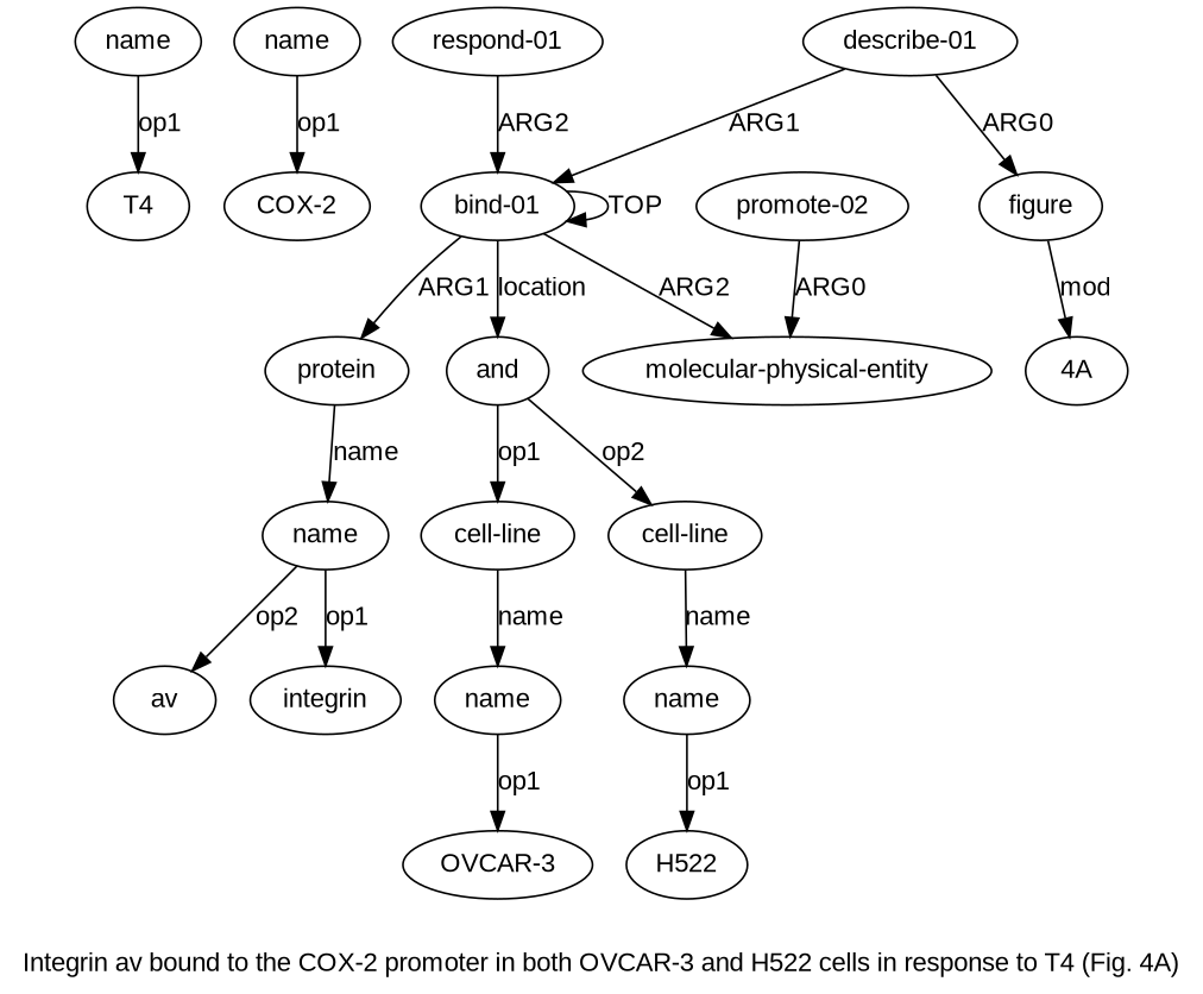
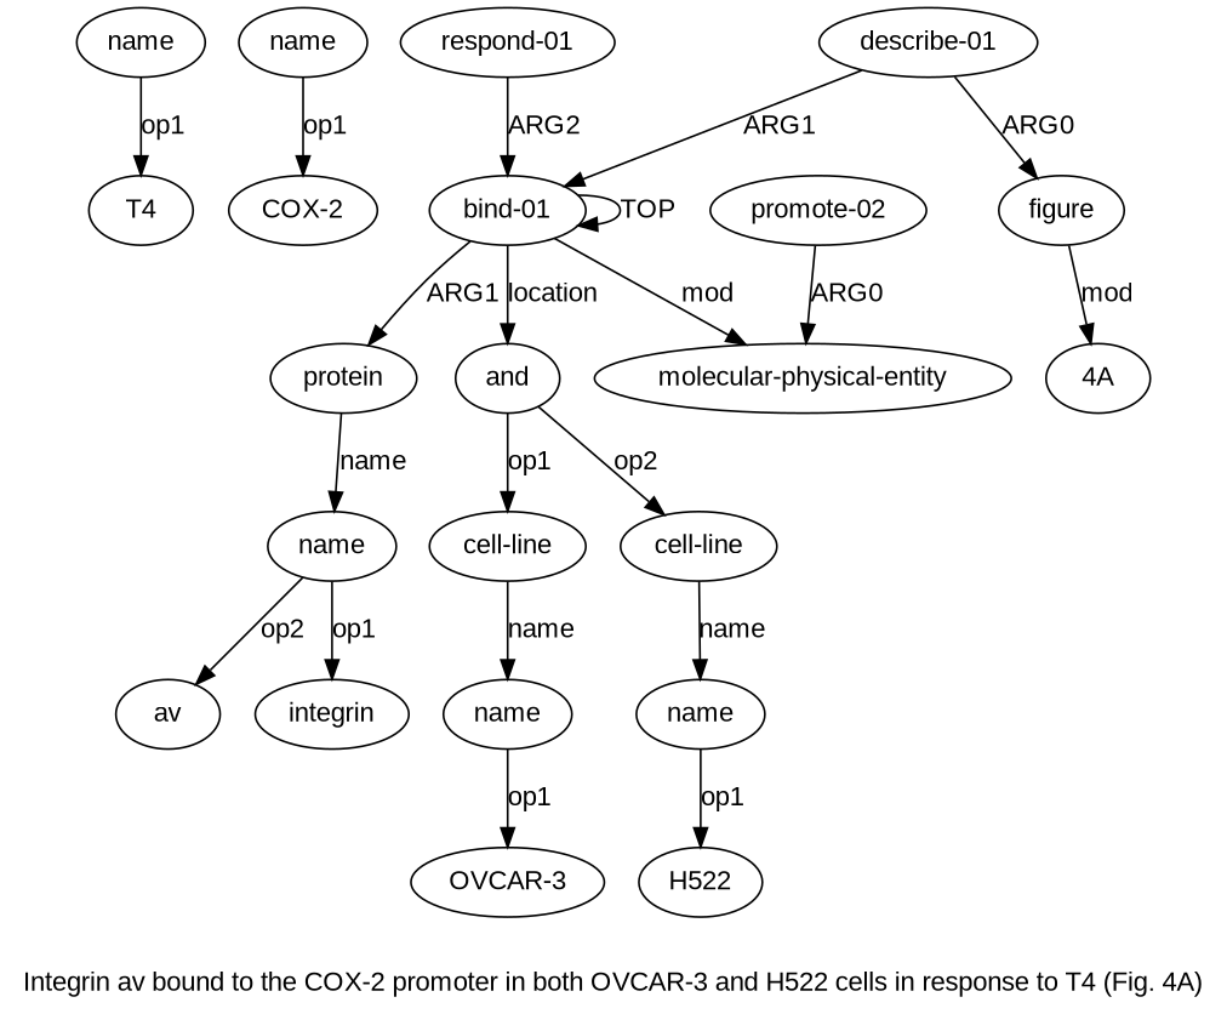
  digraph {
    fontname="Liberation Sans"
    label="Integrin av bound to the COX-2 promoter in both OVCAR-3 and H522 cells in response to T4 (Fig. 4A)"
    node [color=black fontname="Liberation Sans" gold_ind=-1 gold_label=name test_ind=-1 test_label=name]
    edge [color=black fontname="Liberation Sans" gold_label=op1 test_label=op1]
    n1 [gold_label=T4 label=T4 test_label=T4]
    n2 [gold_label="COX-2" label="COX-2" test_label="COX-2"]
    n3 [gold_label=av label=av test_label=av]
    n4 [gold_ind=15 gold_label="describe-01" label="describe-01" test_ind=15 test_label="describe-01"]
    n5 [gold_ind=16 gold_label=figure label=figure test_ind=16 test_label=figure]
    n6 [gold_ind=0 gold_label="bind-01" label="bind-01" test_ind=0 test_label="bind-01"]
    n7 [gold_label="4A" label="4A" test_label="4A"]
    n8 [gold_ind=1 gold_label=protein label=protein test_ind=1 test_label=protein]
    n9 [gold_ind=3 gold_label="molecular-physical-entity" label="molecular-physical-entity" test_ind=3 test_label="molecular-physical-entity"]
    n10 [gold_ind=7 gold_label=and label=and test_ind=7 test_label=and]
    n11 [gold_ind=2 label=name test_ind=2]
    n12 [gold_ind=10 gold_label="cell-line" label="cell-line" test_ind=10 test_label="cell-line"]
    n13 [gold_ind=8 gold_label="cell-line" label="cell-line" test_ind=8 test_label="cell-line"]
    n14 [gold_ind=14 label=name test_ind=14]
    n15 [gold_label=integrin label=integrin test_label=integrin]
    n16 [gold_ind=11 label=name test_ind=11]
    n17 [gold_label=H522 label=H522 test_label=H522]
    n18 [gold_ind=12 gold_label="respond-01" label="respond-01" test_ind=12 test_label="respond-01"]
    n19 [gold_label="OVCAR-3" label="OVCAR-3" test_label="OVCAR-3"]
    n20 [gold_ind=9 label=name test_ind=9]
    n21 [gold_ind=6 label=name test_ind=6]
    n22 [gold_ind=4 gold_label="promote-02" label="promote-02" test_ind=4 test_label="promote-02"]
    n4 -> n5 [gold_label=ARG0 label=ARG0 test_label=ARG0]
    n4 -> n6 [gold_label=ARG1 label=ARG1 test_label=ARG1]
    n5 -> n7 [gold_label=mod label=mod test_label=mod]
    n6 -> n6 [gold_label=TOP label=TOP test_label=TOP]
    n6 -> n8 [gold_label=ARG1 label=ARG1 test_label=ARG1]
-   n6 -> n9 [gold_label=ARG2 label=ARG2 test_label=ARG2]
+   n6 -> n9 [gold_label=ARG2 label=mod test_label=ARG2]
    n6 -> n10 [gold_label=location label=location test_label=location]
    n8 -> n11 [gold_label=name label=name test_label=name]
    n10 -> n12 [gold_label=op2 label=op2 test_label=op2]
    n10 -> n13 [label=op1]
    n11 -> n3 [gold_label=op2 label=op2 test_label=op2]
    n11 -> n15 [label=op1]
    n12 -> n16 [gold_label=name label=name test_label=name]
    n13 -> n20 [gold_label=name label=name test_label=name]
    n14 -> n1 [label=op1]
    n16 -> n17 [label=op1]
    n18 -> n6 [gold_label=ARG2 label=ARG2 test_label=ARG2]
    n20 -> n19 [label=op1]
    n21 -> n2 [label=op1]
    n22 -> n9 [gold_label=ARG0 label=ARG0 test_label=ARG0]
  }
